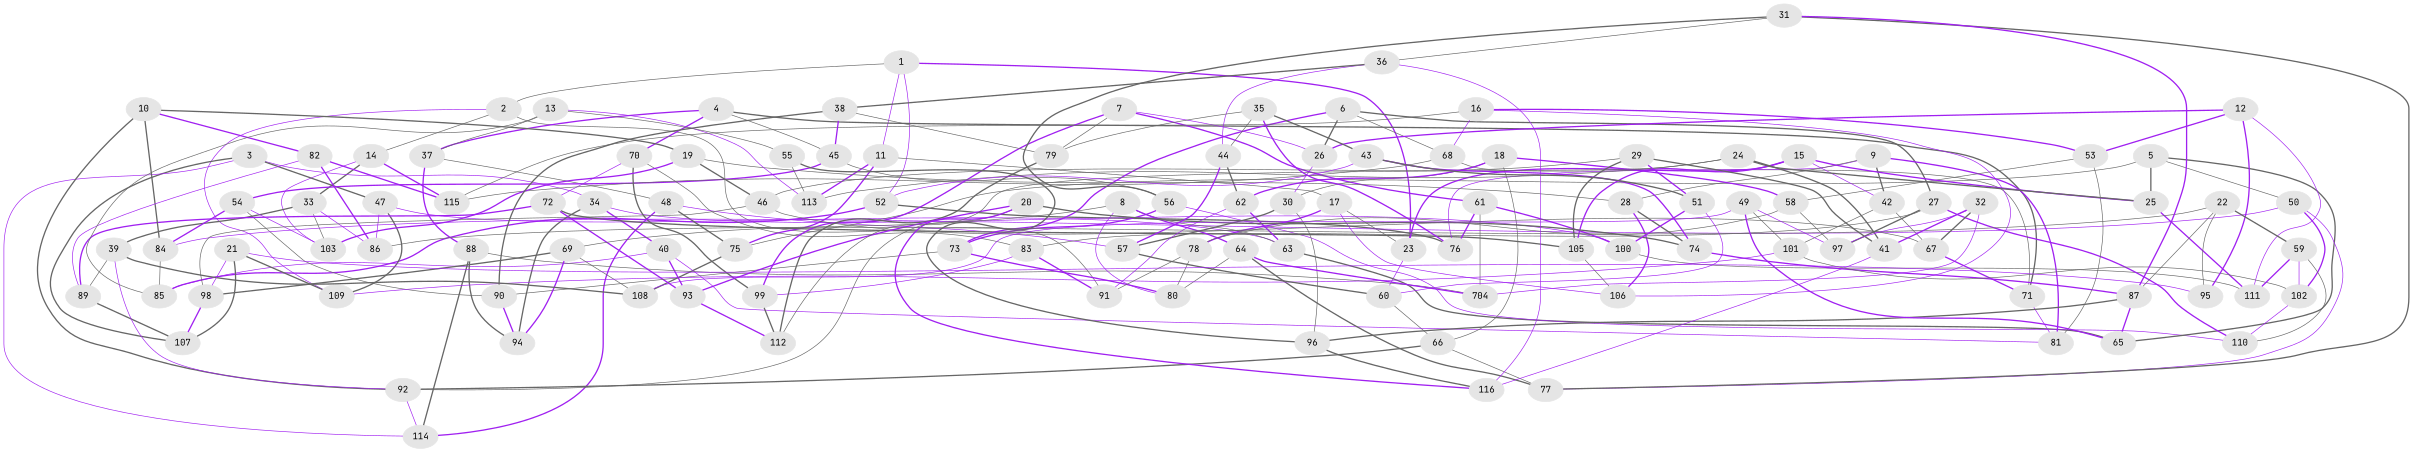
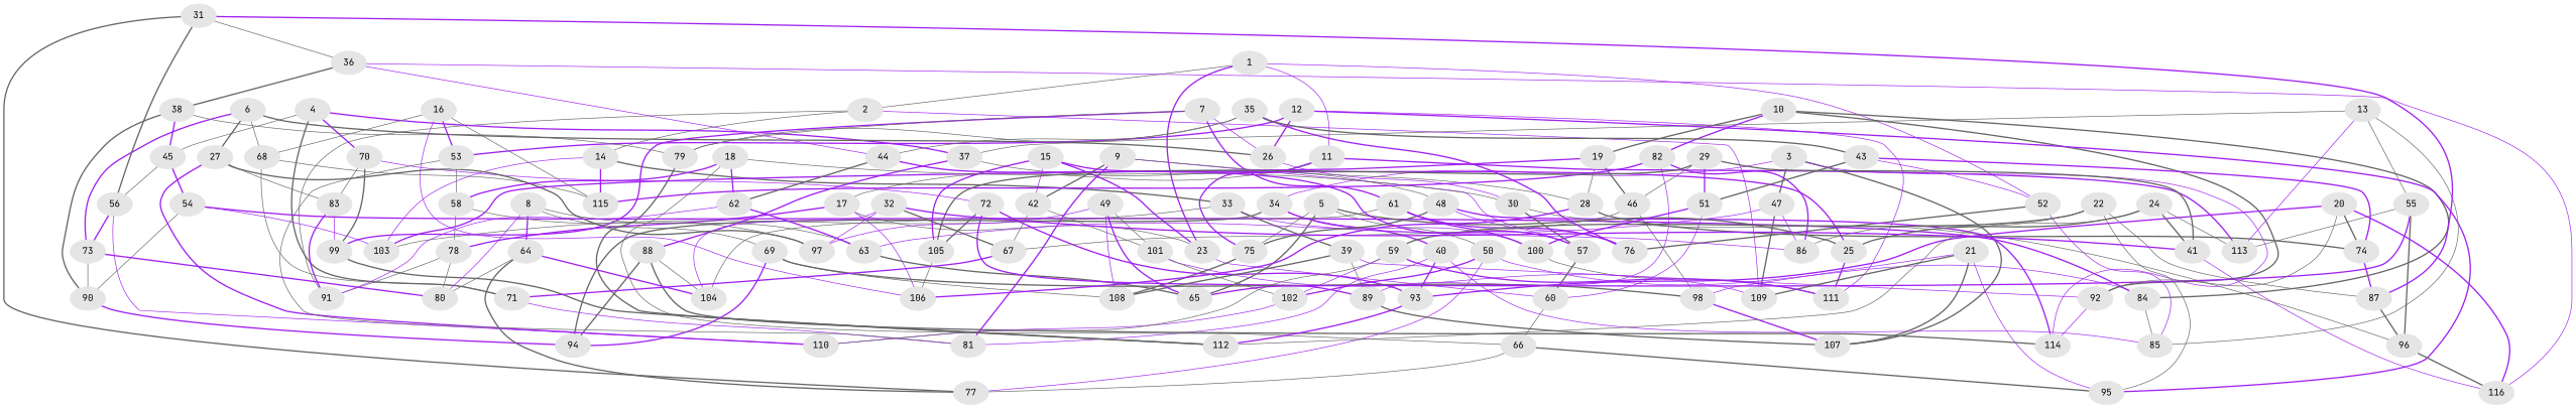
  graph {
    fontname="JetBrains Mono"
    node [color=gray90 fontname="JetBrains Mono" style=filled]
    edge [color=gray40 fontname="JetBrains Mono" style=bold]
    1
    2
    11
    23
    52
    14
    91
    109
    75
    17
    113
    60
    76
    85
    33
    103
    115
    3
    34
    47
    107
    114
    40
    94
    100
    63
    86
    4
    37
    45
    70
    71
    48
    88
    56
    54
    99
    83
    72
    81
    5
    25
    50
    65
    111
    84
    77
    102
    108
    6
    26
    27
    68
    73
    30
    97
    110
    80
    90
    7
    61
    79
-   104 [label=704]
+   104
    112
    8
    64
    69
    98
    9
    28
    42
    106
    74
    67
    101
    10
    19
    82
    92
    46
    89
    78
    12
    53
    95
    58
    13
    55
    96
    39
    15
    105
    16
    18
    62
    66
    57
    20
    93
    116
    87
    21
    22
    59
    24
    41
    29
    51
    31
    36
    44
    38
    32
    35
    43
    49
    1 -- 2 [style=solid]
    1 -- 11 [color=purple style=solid]
    1 -- 23 [color=purple]
    1 -- 52 [color=purple style=solid]
    2 -- 14 [style=solid]
    2 -- 91 [style=solid]
    2 -- 109 [color=purple style=solid]
    11 -- 75 [color=purple]
    11 -- 17 [style=solid]
    11 -- 113 [color=purple]
    23 -- 60 [color=purple style=solid]
    52 -- 76
-   52 -- 85 [color=purple]
+   52 -- 85 [color=purple style=solid]
    14 -- 33
    14 -- 103 [color=purple style=solid]
    14 -- 115 [color=purple]
    75 -- 108
    17 -- 23 [style=solid]
    17 -- 106 [color=purple style=solid]
    17 -- 78 [color=purple]
    60 -- 66 [style=solid]
    33 -- 103 [style=solid]
    33 -- 86 [color=purple style=solid]
    33 -- 39
    3 -- 34 [color=purple style=solid]
    3 -- 47
    3 -- 107
    3 -- 114 [color=purple style=solid]
    34 -- 40 [color=purple]
    34 -- 94
    34 -- 100 [color=purple style=solid]
    47 -- 109
    47 -- 63 [color=purple style=solid]
    47 -- 86 [color=purple style=solid]
    40 -- 85 [color=purple style=solid]
    40 -- 81 [color=purple style=solid]
    40 -- 93 [color=purple]
    100 -- 111 [style=solid]
    63 -- 65
    4 -- 37 [color=purple]
    4 -- 45 [style=solid]
    4 -- 70 [color=purple]
    4 -- 71
    37 -- 48 [style=solid]
    37 -- 88 [color=purple]
    45 -- 56 [style=solid]
    45 -- 54 [color=purple]
    70 -- 99
    70 -- 83 [style=solid]
    70 -- 72 [color=purple style=solid]
    71 -- 81 [color=purple style=solid]
    48 -- 75
    48 -- 114 [color=purple]
    48 -- 57 [color=purple style=solid]
    88 -- 114
    88 -- 94
    88 -- 104 [style=solid]
    56 -- 73 [color=purple]
    56 -- 110 [color=purple style=solid]
    54 -- 103 [color=purple style=solid]
    54 -- 84 [color=purple]
    54 -- 90 [style=solid]
    99 -- 112
    83 -- 91 [color=purple]
    83 -- 99 [color=purple style=solid]
    72 -- 89 [color=purple]
    72 -- 105
    72 -- 93 [color=purple]
    5 -- 75 [style=solid]
    5 -- 25
    5 -- 50 [style=solid]
    5 -- 65
    25 -- 111 [color=purple]
    50 -- 84 [color=purple style=solid]
    50 -- 77 [color=purple style=solid]
    50 -- 102 [color=purple]
    84 -- 85 [style=solid]
    102 -- 110 [color=purple style=solid]
    6 -- 26
    6 -- 27
    6 -- 68 [style=solid]
    6 -- 73 [color=purple]
    26 -- 30 [color=purple style=solid]
    27 -- 83 [style=solid]
    27 -- 97
    27 -- 110 [color=purple]
    68 -- 115 [style=solid]
    68 -- 71 [style=solid]
    73 -- 80 [color=purple]
    73 -- 90 [style=solid]
    30 -- 96 [style=solid]
    30 -- 57
    90 -- 94 [color=purple]
    7 -- 99 [color=purple]
    7 -- 26 [color=purple style=solid]
    7 -- 61 [color=purple]
    7 -- 79 [style=solid]
    61 -- 76 [color=purple]
    61 -- 100 [color=purple]
    61 -- 104 [style=solid]
    79 -- 112
    8 -- 63 [style=solid]
    8 -- 80 [color=purple style=solid]
    8 -- 64 [color=purple]
    8 -- 69 [style=solid]
    64 -- 77
    64 -- 80 [style=solid]
    64 -- 104 [color=purple]
    69 -- 94 [color=purple]
    69 -- 108 [style=solid]
    69 -- 98
    98 -- 107 [color=purple]
    9 -- 76 [color=purple style=solid]
    9 -- 81 [color=purple]
    9 -- 28 [style=solid]
    9 -- 42
    28 -- 106 [color=purple]
    28 -- 74
    42 -- 67 [style=solid]
    42 -- 101 [style=solid]
    74 -- 87 [color=purple]
    67 -- 71 [color=purple]
    101 -- 109 [color=purple style=solid]
    101 -- 102 [style=solid]
    10 -- 84
    10 -- 19
    10 -- 82 [color=purple]
    10 -- 92
    19 -- 103 [color=purple]
    19 -- 28 [style=solid]
    19 -- 46
    82 -- 115 [color=purple]
    82 -- 86 [color=purple]
    82 -- 89 [color=purple style=solid]
    92 -- 114 [color=purple style=solid]
    46 -- 98 [style=solid]
    46 -- 67 [style=solid]
    89 -- 107
    78 -- 91 [style=solid]
    78 -- 80 [style=solid]
    12 -- 111 [color=purple style=solid]
    12 -- 26 [color=purple]
    12 -- 53 [color=purple]
    12 -- 95 [color=purple]
    53 -- 81 [style=solid]
    53 -- 58 [style=solid]
    58 -- 97 [style=solid]
    58 -- 78 [style=solid]
    13 -- 113 [color=purple style=solid]
    13 -- 85 [style=solid]
    13 -- 37 [style=solid]
    13 -- 55 [style=solid]
    55 -- 113 [style=solid]
-   87 -- 65 [color=purple]
+   55 -- 65 [color=purple]
    55 -- 96
    96 -- 116
    39 -- 108
    39 -- 92 [color=purple style=solid]
    39 -- 89 [style=solid]
    15 -- 23 [color=purple]
    15 -- 25 [color=purple]
    15 -- 42 [color=purple style=solid]
    15 -- 105 [color=purple]
    105 -- 106 [style=solid]
    16 -- 115 [style=solid]
-   16 -- 68 [color=purple style=solid]
+   16 -- 68 [style=solid]
    16 -- 106 [color=purple style=solid]
    16 -- 53 [color=purple]
    18 -- 30 [style=solid]
    18 -- 58 [color=purple]
    18 -- 62 [color=purple]
    18 -- 66 [style=solid]
    62 -- 91 [color=purple style=solid]
    62 -- 63 [color=purple]
    66 -- 77 [style=solid]
-   66 -- 92
+   66 -- 95
    57 -- 60
    20 -- 74
    20 -- 92 [style=solid]
    20 -- 93 [color=purple]
    20 -- 116 [color=purple]
    93 -- 112 [color=purple]
    87 -- 96
    21 -- 109
    21 -- 107
    21 -- 98 [color=purple style=solid]
    21 -- 95 [color=purple style=solid]
    22 -- 86 [style=solid]
    22 -- 95 [style=solid]
    22 -- 87 [style=solid]
    22 -- 59
    59 -- 111 [color=purple]
    59 -- 102 [color=purple style=solid]
    59 -- 110 [style=solid]
    24 -- 113 [style=solid]
    24 -- 25
    24 -- 112 [style=solid]
    24 -- 41
    41 -- 116 [color=purple style=solid]
    29 -- 46 [style=solid]
    29 -- 105
    29 -- 41
    29 -- 51 [color=purple]
    51 -- 60 [color=purple style=solid]
    51 -- 100 [color=purple]
    31 -- 56
    31 -- 77
    31 -- 87 [color=purple]
    31 -- 36 [style=solid]
    36 -- 116 [color=purple style=solid]
    36 -- 44 [color=purple style=solid]
    36 -- 38
    44 -- 62
    44 -- 57 [color=purple]
    38 -- 45 [color=purple]
    38 -- 90
    38 -- 79 [style=solid]
    32 -- 97 [color=purple style=solid]
    32 -- 104 [color=purple style=solid]
    32 -- 67
    32 -- 41 [color=purple]
    35 -- 76 [color=purple]
    35 -- 79 [style=solid]
    35 -- 44 [style=solid]
    35 -- 43
    43 -- 52 [color=purple style=solid]
    43 -- 74 [color=purple]
    43 -- 51
    49 -- 65 [color=purple]
    49 -- 108 [color=purple style=solid]
    49 -- 97 [color=purple style=solid]
    49 -- 101 [style=solid]
  }
